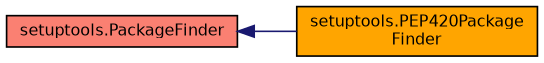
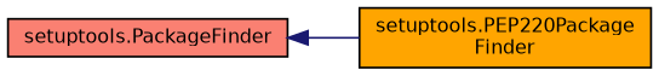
  digraph {
    rankdir=LR
    node [color=black fontname=Helvetica fontsize=10 shape=box style=filled]
    n1 [fillcolor=salmon height=0.2 label="setuptools.PackageFinder" width=0.4]
-   n2 [fillcolor=orange height=0.2 label="setuptools.PEP420Package\lFinder" width=0.4]
+   n2 [fillcolor=orange height=0.2 label="setuptools.PEP220Package\lFinder" width=0.4]
    n1 -> n2 [color=midnightblue dir=back fontname=Helvetica fontsize=10 labelfontname=Helvetica labelfontsize=10 style=solid]
  }
